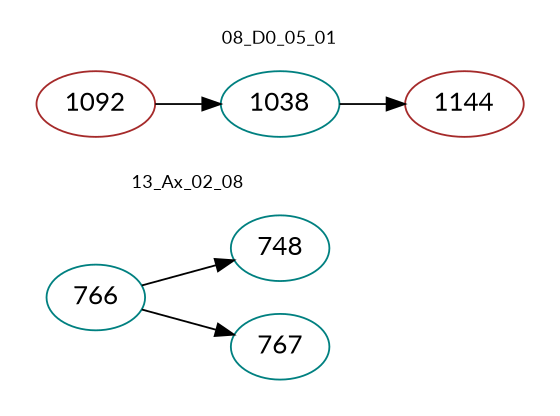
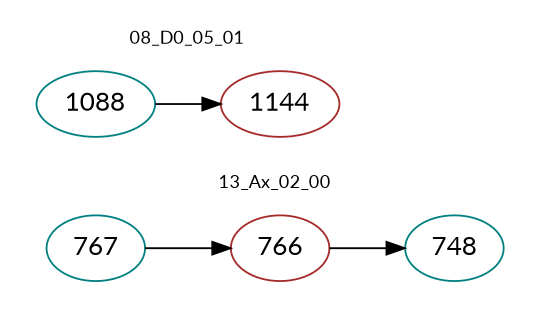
  digraph {
    fontname=Lato
    rankdir=LR
    node [color=teal fontname=Lato]
    edge [color=black fontname=Lato]
    n1 [label=767]
-   n2 [label=766]
+   n2 [color=brown label=766]
    n3 [label=748]
-   n4 [color=brown label=1092]
-   n5 [label=1038]
+   n5 [label=1088]
    n6 [color=brown label=1144]
    subgraph cluster_1 {
      color=white
      fontsize=10
-     label="13_Ax_02_08"
+     label="13_Ax_02_00"
      n1
      n2
      n3
    }
    subgraph cluster_2 {
      color=white
      fontsize=10
      label="08_D0_05_01"
-     n4
      n5
      n6
    }
-   n2 -> n1
+   n1 -> n2
    n2 -> n3
-   n4 -> n5
    n5 -> n6
  }
